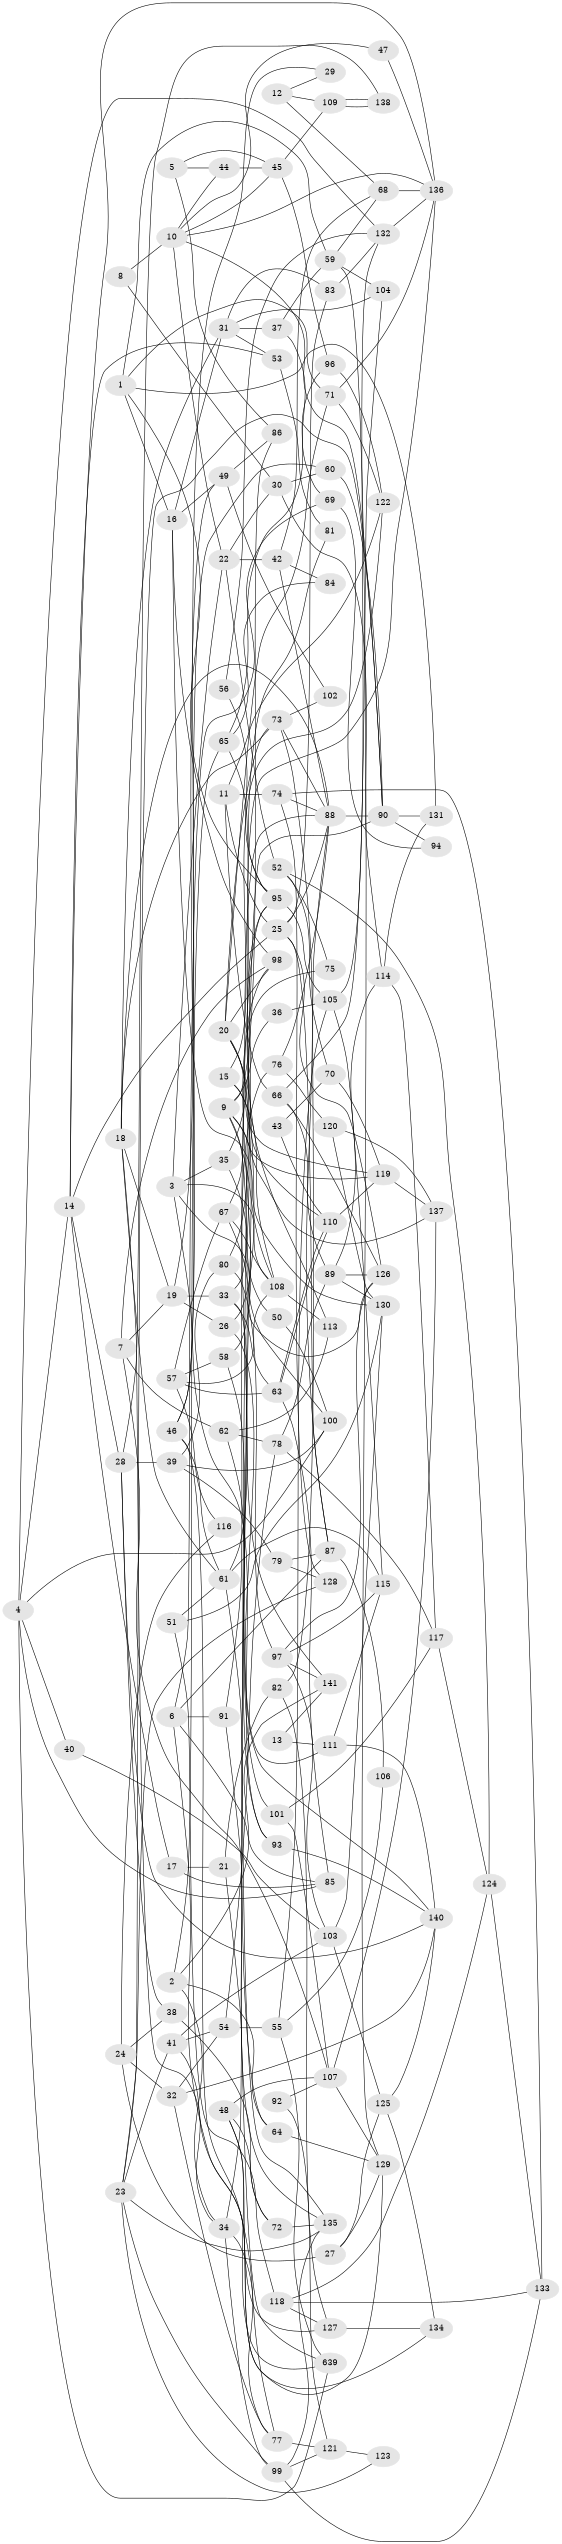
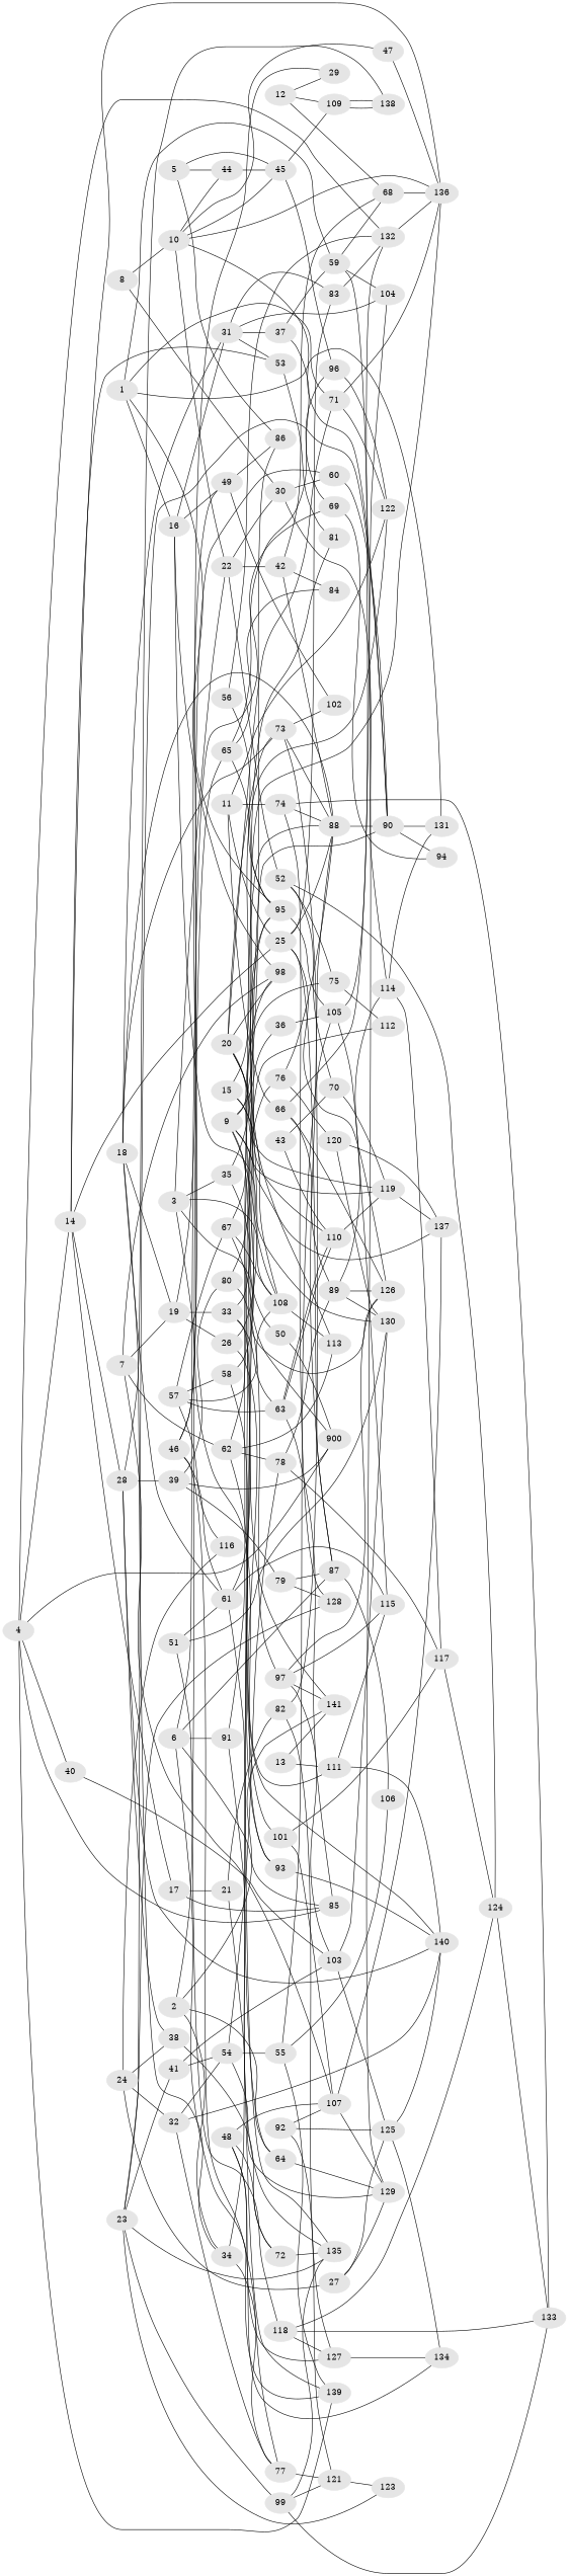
  graph {
    rankdir=LR
    node [color=gray90 style=filled]
    1
    16
    59
    71
    95
    131
    98
    31
    49
    130
    68
    129
    104
    136
    122
    105
    2
    34
    64
    65
    141
    90
    99
    77
    84
    96
    3
    22
    35
    93
    108
    126
    30
    42
    52
    50
    140
    113
    4
    14
    40
    85
-   100
+   100 [label=900]
    132
-   139 [label=639]
+   139
    25
    17
    28
    53
    103
    5
    44
    45
    86
    109
    6
    69
    87
    91
    134
    94
    106
    135
    7
    19
    62
    107
    29
    26
    33
    78
+   112
    137
    8
    10
    47
    60
    114
    9
    36
    119
    11
    66
    74
    88
    83
    89
    128
    133
    12
    138
    13
    111
    115
    21
    38
    39
    81
    15
    110
    37
    102
    82
    18
    61
    73
    76
    63
    20
    127
    70
    75
    124
    23
    41
    123
    54
    121
    24
    27
    32
    116
    125
    72
    79
    80
    117
    55
    97
    43
    46
    48
    51
    118
    56
    57
    58
    67
    101
    120
    92
    1 -- 16
    1 -- 59
    1 -- 71
    1 -- 95
    1 -- 131
    16 -- 98
    16 -- 31
    16 -- 49
    16 -- 130
    59 -- 68
    59 -- 129
    59 -- 104
    71 -- 136
    71 -- 122
    95 -- 105
    31 -- 104
    31 -- 53
    31 -- 83
    31 -- 37
    49 -- 86
    49 -- 102
    68 -- 136
    105 -- 132
    105 -- 115
    2 -- 34
    2 -- 64
    2 -- 65
    2 -- 141
    34 -- 90
-   34 -- 99
    34 -- 77
    64 -- 129
    65 -- 95
    65 -- 84
    65 -- 96
    90 -- 131
    90 -- 94
    99 -- 135
    99 -- 133
    99 -- 121
    77 -- 121
    96 -- 122
    3 -- 22
    3 -- 35
    3 -- 93
    3 -- 108
    3 -- 126
    22 -- 30
    22 -- 42
    22 -- 52
    35 -- 98
    35 -- 50
    93 -- 140
    108 -- 113
    30 -- 60
    30 -- 114
    42 -- 68
    42 -- 84
    42 -- 88
    52 -- 70
    52 -- 75
    52 -- 124
    50 -- 100
    4 -- 14
    4 -- 40
    4 -- 85
    4 -- 100
    4 -- 132
    4 -- 139
    14 -- 136
    14 -- 25
    14 -- 17
    14 -- 28
    14 -- 53
    40 -- 103
    132 -- 136
    25 -- 126
    25 -- 87
    25 -- 88
    25 -- 83
    17 -- 85
    17 -- 21
    28 -- 140
    28 -- 138
    28 -- 38
    28 -- 39
    53 -- 81
    103 -- 130
    103 -- 125
    5 -- 44
    5 -- 45
    5 -- 86
    44 -- 45
    45 -- 96
    45 -- 109
    109 -- 138
    109 -- 138
    6 -- 85
    6 -- 69
    6 -- 87
    6 -- 91
    6 -- 134
    69 -- 94
    87 -- 106
    91 -- 95
    91 -- 135
    7 -- 98
    7 -- 19
    7 -- 62
    7 -- 107
    19 -- 29
    19 -- 26
    19 -- 33
    62 -- 93
    62 -- 113
    62 -- 78
+   62 -- 112
    107 -- 129
    107 -- 137
    26 -- 95
    26 -- 140
    33 -- 136
    33 -- 111
    33 -- 63
    78 -- 89
    78 -- 117
    8 -- 30
    8 -- 10
    10 -- 136
    10 -- 90
    10 -- 22
    10 -- 44
    10 -- 45
    10 -- 47
    47 -- 136
    60 -- 90
    114 -- 131
    114 -- 117
    9 -- 64
    9 -- 108
    9 -- 86
    9 -- 137
    9 -- 36
    9 -- 119
    36 -- 105
    119 -- 137
    11 -- 122
    11 -- 25
    11 -- 66
    11 -- 74
    66 -- 104
    66 -- 126
    66 -- 89
    74 -- 88
    74 -- 128
    74 -- 133
    88 -- 90
    83 -- 132
    89 -- 130
    89 -- 126
    89 -- 114
    12 -- 68
    12 -- 109
    12 -- 29
    13 -- 141
    13 -- 111
    111 -- 140
    111 -- 115
    21 -- 139
    21 -- 82
    38 -- 72
    39 -- 100
    39 -- 79
    39 -- 80
    15 -- 122
    15 -- 108
    15 -- 110
    110 -- 119
    37 -- 59
    37 -- 69
    82 -- 88
    82 -- 127
    18 -- 31
    18 -- 34
    18 -- 19
    18 -- 88
    18 -- 61
    18 -- 73
    61 -- 135
    61 -- 115
    61 -- 76
    73 -- 87
    73 -- 88
    73 -- 102
    76 -- 88
    76 -- 120
    63 -- 85
    63 -- 110
    63 -- 110
    20 -- 71
    20 -- 98
    20 -- 141
    20 -- 113
    20 -- 119
    20 -- 73
    127 -- 134
    70 -- 119
+   75 -- 112
    124 -- 133
    23 -- 90
    23 -- 99
    23 -- 135
    23 -- 128
    23 -- 41
    23 -- 123
-   41 -- 129
+   54 -- 129
    41 -- 103
    41 -- 54
    54 -- 78
    54 -- 55
    121 -- 123
    24 -- 38
    24 -- 27
    24 -- 32
    24 -- 116
    27 -- 129
    27 -- 125
    32 -- 77
    32 -- 140
    32 -- 54
    125 -- 140
    125 -- 134
    72 -- 135
    79 -- 87
    79 -- 128
    80 -- 81
    80 -- 97
    117 -- 124
    55 -- 105
    55 -- 139
    55 -- 106
    97 -- 141
    97 -- 126
    97 -- 103
    97 -- 115
    43 -- 110
    43 -- 70
    46 -- 49
    46 -- 77
    46 -- 60
    46 -- 61
    48 -- 139
    48 -- 107
    48 -- 127
    48 -- 72
    51 -- 130
    51 -- 61
    51 -- 118
    118 -- 133
    118 -- 127
    118 -- 124
    56 -- 95
    56 -- 132
    57 -- 108
    57 -- 63
    57 -- 116
    57 -- 58
    57 -- 67
    58 -- 75
    58 -- 101
    67 -- 108
    67 -- 100
    67 -- 88
    101 -- 107
    101 -- 117
    120 -- 130
    120 -- 137
    92 -- 107
    92 -- 121
+   92 -- 125
  }
